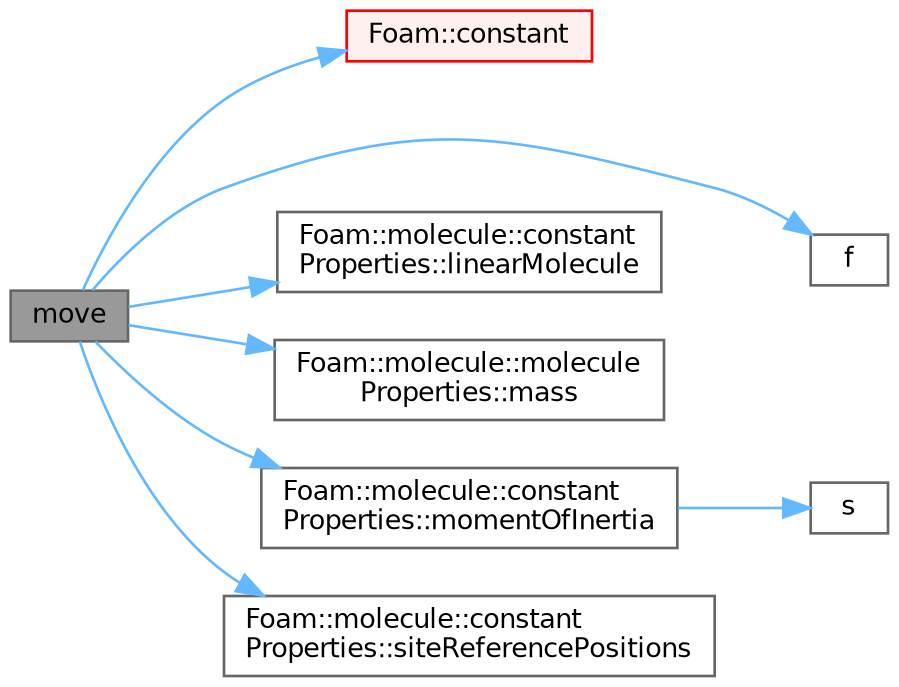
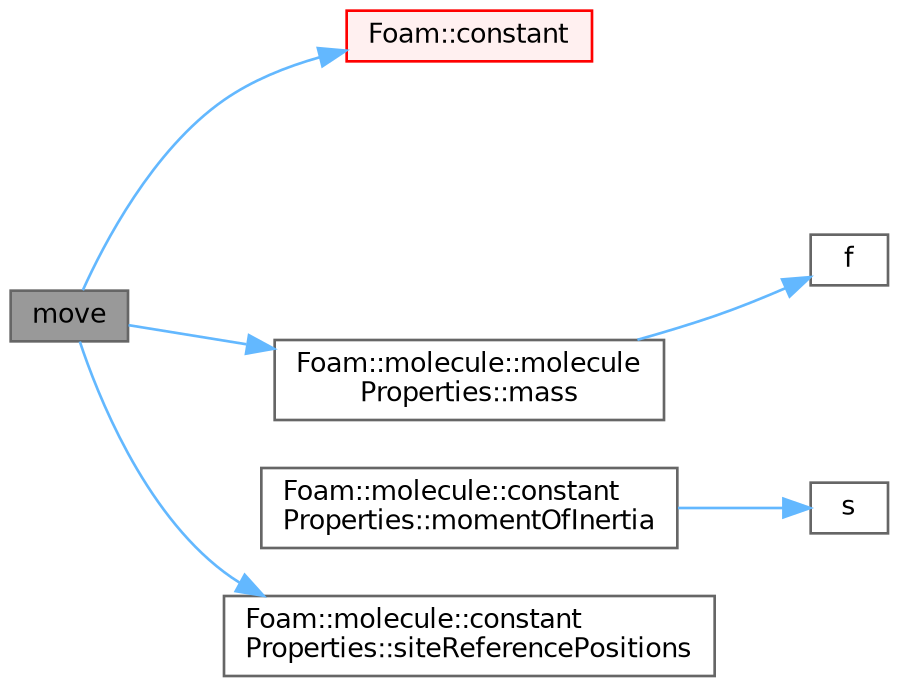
  digraph {
    rankdir=LR
    node [color=grey40 fillcolor=white fontname=Helvetica fontsize=10 shape=box style=filled]
    edge [color=steelblue1 fontname=Helvetica fontsize=10 labelfontname=Helvetica labelfontsize=10 style=solid]
    n1 [color=gray40 fillcolor=grey60 fontcolor=black height=0.2 label=move width=0.4]
    n2 [color=red fillcolor="#FFF0F0" height=0.2 label="Foam::constant" width=0.4]
    n3 [height=0.2 label=f width=0.4]
-   n4 [height=0.2 label="Foam::molecule::constant\lProperties::linearMolecule" width=0.4]
    n5 [height=0.2 label="Foam::molecule::molecule\lProperties::mass" width=0.4]
    n6 [height=0.2 label="Foam::molecule::constant\lProperties::momentOfInertia" width=0.4]
    n7 [height=0.2 label="Foam::molecule::constant\lProperties::siteReferencePositions" width=0.4]
    n8 [height=0.2 label=s width=0.4]
    n1 -> n2
-   n1 -> n3
-   n1 -> n4
+   n5 -> n3
    n1 -> n5
-   n1 -> n6
    n1 -> n7
    n6 -> n8
  }
